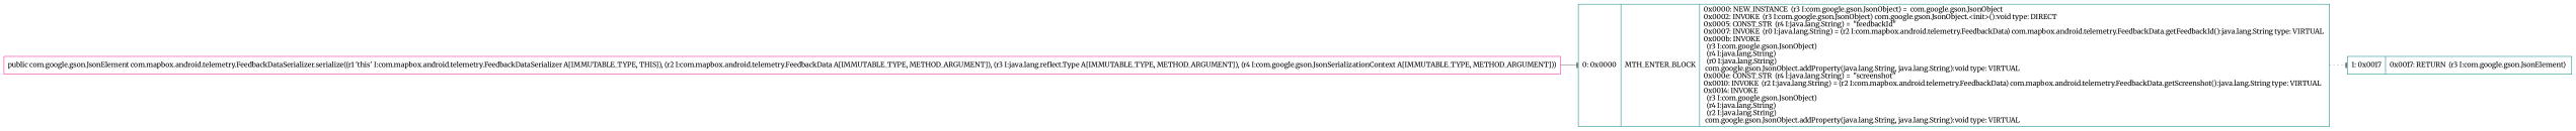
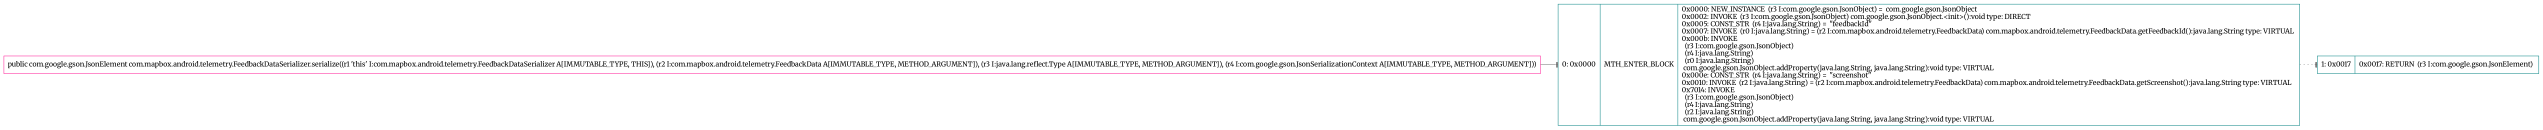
  digraph {
    rankdir=LR
    fontname=Merriweather
    node [shape=record color=teal fontname=Merriweather]
    edge [color=gray40 arrowhead=tee fontname=Merriweather]
-   n1 [label="{0\:\ 0x0000|MTH_ENTER_BLOCK\l|0x0000: NEW_INSTANCE  (r3 I:com.google.gson.JsonObject) =  com.google.gson.JsonObject \l0x0002: INVOKE  (r3 I:com.google.gson.JsonObject) com.google.gson.JsonObject.\<init\>():void type: DIRECT \l0x0005: CONST_STR  (r4 I:java.lang.String) =  \"feedbackId\" \l0x0007: INVOKE  (r0 I:java.lang.String) = (r2 I:com.mapbox.android.telemetry.FeedbackData) com.mapbox.android.telemetry.FeedbackData.getFeedbackId():java.lang.String type: VIRTUAL \l0x000b: INVOKE  \l  (r3 I:com.google.gson.JsonObject)\l  (r4 I:java.lang.String)\l  (r0 I:java.lang.String)\l com.google.gson.JsonObject.addProperty(java.lang.String, java.lang.String):void type: VIRTUAL \l0x000e: CONST_STR  (r4 I:java.lang.String) =  \"screenshot\" \l0x0010: INVOKE  (r2 I:java.lang.String) = (r2 I:com.mapbox.android.telemetry.FeedbackData) com.mapbox.android.telemetry.FeedbackData.getScreenshot():java.lang.String type: VIRTUAL \l0x0014: INVOKE  \l  (r3 I:com.google.gson.JsonObject)\l  (r4 I:java.lang.String)\l  (r2 I:java.lang.String)\l com.google.gson.JsonObject.addProperty(java.lang.String, java.lang.String):void type: VIRTUAL \l}"]
+   n1 [label="{0\:\ 0x0000|MTH_ENTER_BLOCK\l|0x0000: NEW_INSTANCE  (r3 I:com.google.gson.JsonObject) =  com.google.gson.JsonObject \l0x0002: INVOKE  (r3 I:com.google.gson.JsonObject) com.google.gson.JsonObject.\<init\>():void type: DIRECT \l0x0005: CONST_STR  (r4 I:java.lang.String) =  \"feedbackId\" \l0x0007: INVOKE  (r0 I:java.lang.String) = (r2 I:com.mapbox.android.telemetry.FeedbackData) com.mapbox.android.telemetry.FeedbackData.getFeedbackId():java.lang.String type: VIRTUAL \l0x000b: INVOKE  \l  (r3 I:com.google.gson.JsonObject)\l  (r4 I:java.lang.String)\l  (r0 I:java.lang.String)\l com.google.gson.JsonObject.addProperty(java.lang.String, java.lang.String):void type: VIRTUAL \l0x000e: CONST_STR  (r4 I:java.lang.String) =  \"screenshot\" \l0x0010: INVOKE  (r2 I:java.lang.String) = (r2 I:com.mapbox.android.telemetry.FeedbackData) com.mapbox.android.telemetry.FeedbackData.getScreenshot():java.lang.String type: VIRTUAL \l0x7014: INVOKE  \l  (r3 I:com.google.gson.JsonObject)\l  (r4 I:java.lang.String)\l  (r2 I:java.lang.String)\l com.google.gson.JsonObject.addProperty(java.lang.String, java.lang.String):void type: VIRTUAL \l}"]
    n2 [label="{1\:\ 0x0017|0x0017: RETURN  (r3 I:com.google.gson.JsonElement) \l}"]
    n3 [label="{public com.google.gson.JsonElement com.mapbox.android.telemetry.FeedbackDataSerializer.serialize((r1 'this' I:com.mapbox.android.telemetry.FeedbackDataSerializer A[IMMUTABLE_TYPE, THIS]), (r2 I:com.mapbox.android.telemetry.FeedbackData A[IMMUTABLE_TYPE, METHOD_ARGUMENT]), (r3 I:java.lang.reflect.Type A[IMMUTABLE_TYPE, METHOD_ARGUMENT]), (r4 I:com.google.gson.JsonSerializationContext A[IMMUTABLE_TYPE, METHOD_ARGUMENT])) }" color=deeppink]
    n1 -> n2 [style=dotted]
    n3 -> n1 [style=solid]
  }
